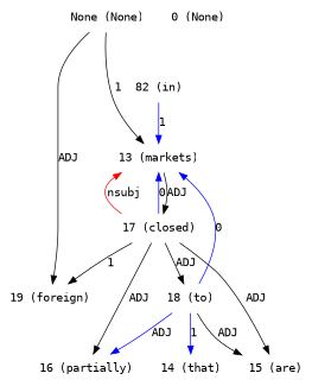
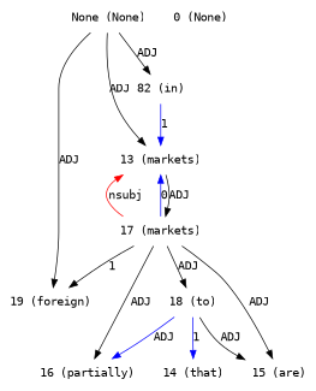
  digraph {
    fontname="DejaVu Sans Mono"
    node [fontname="DejaVu Sans Mono" shape=plaintext]
    edge [dir=forward fontname="DejaVu Sans Mono"]
    n1 [label="None (None)"]
    n2 [label="82 (in)"]
    n3 [label="13 (markets)"]
    n4 [label="19 (foreign)"]
-   n5 [label="17 (closed)"]
+   n5 [label="17 (markets)"]
    n6 [label="18 (to)"]
    n7 [label="15 (are)"]
    n8 [label="16 (partially)"]
    n9 [label="14 (that)"]
    n10 [label="0 (None)"]
-   n1 -> n3 [label=1]
+   n1 -> n2 [label=ADJ]
+   n1 -> n3 [label=ADJ]
    n1 -> n4 [label=ADJ]
    n2 -> n3 [color=blue label=1]
    n3 -> n5 [label=ADJ]
    n5 -> n3 [color=red label=nsubj]
    n5 -> n3 [color=blue label=0]
    n5 -> n4 [label=1]
    n5 -> n6 [label=ADJ]
    n5 -> n7 [label=ADJ]
    n5 -> n8 [label=ADJ]
-   n6 -> n3 [color=blue label=0]
    n6 -> n7 [color=black label=ADJ]
    n6 -> n8 [color=blue label=ADJ]
    n6 -> n9 [color=blue label=1]
  }
